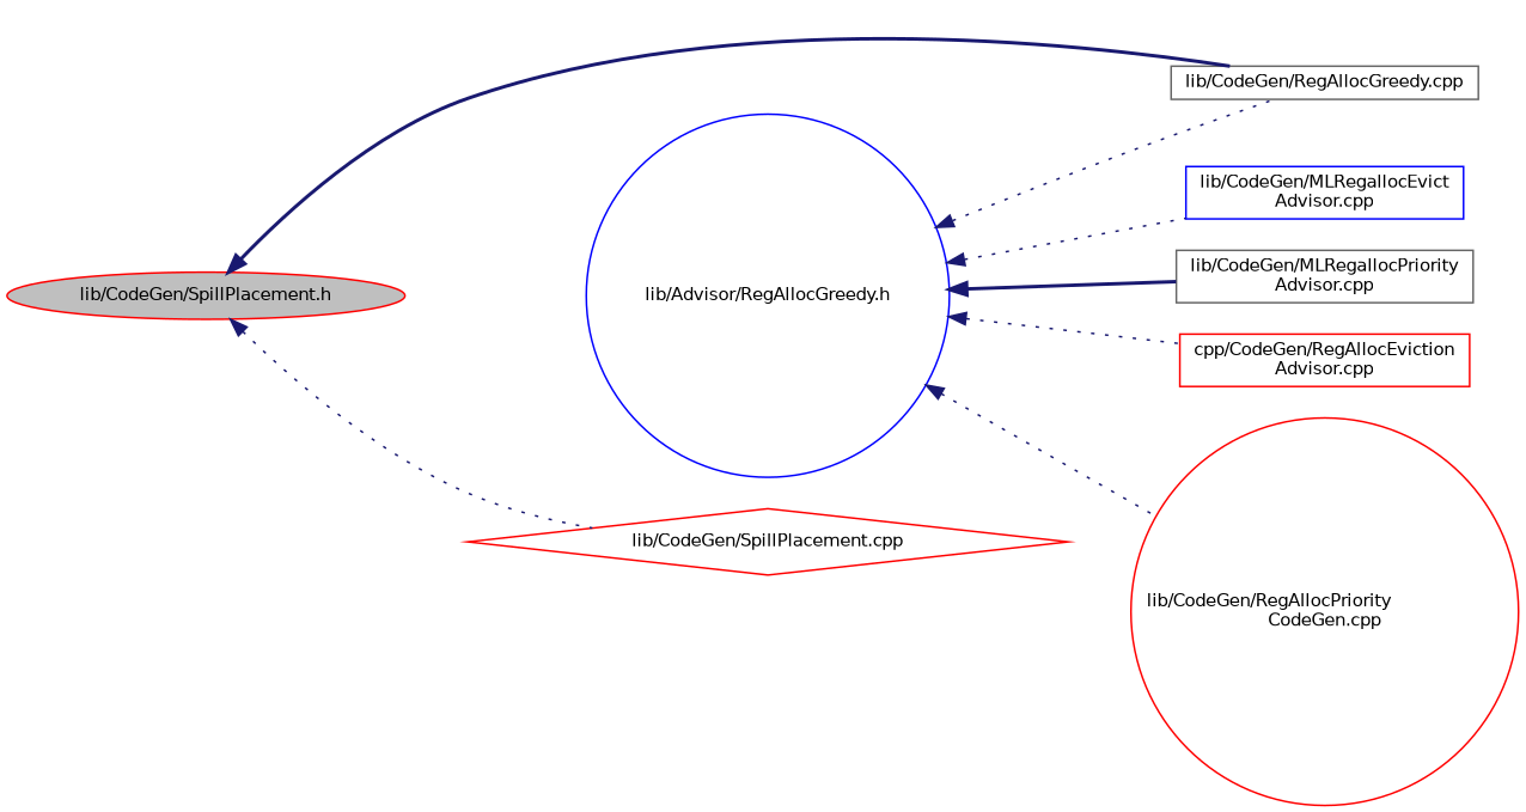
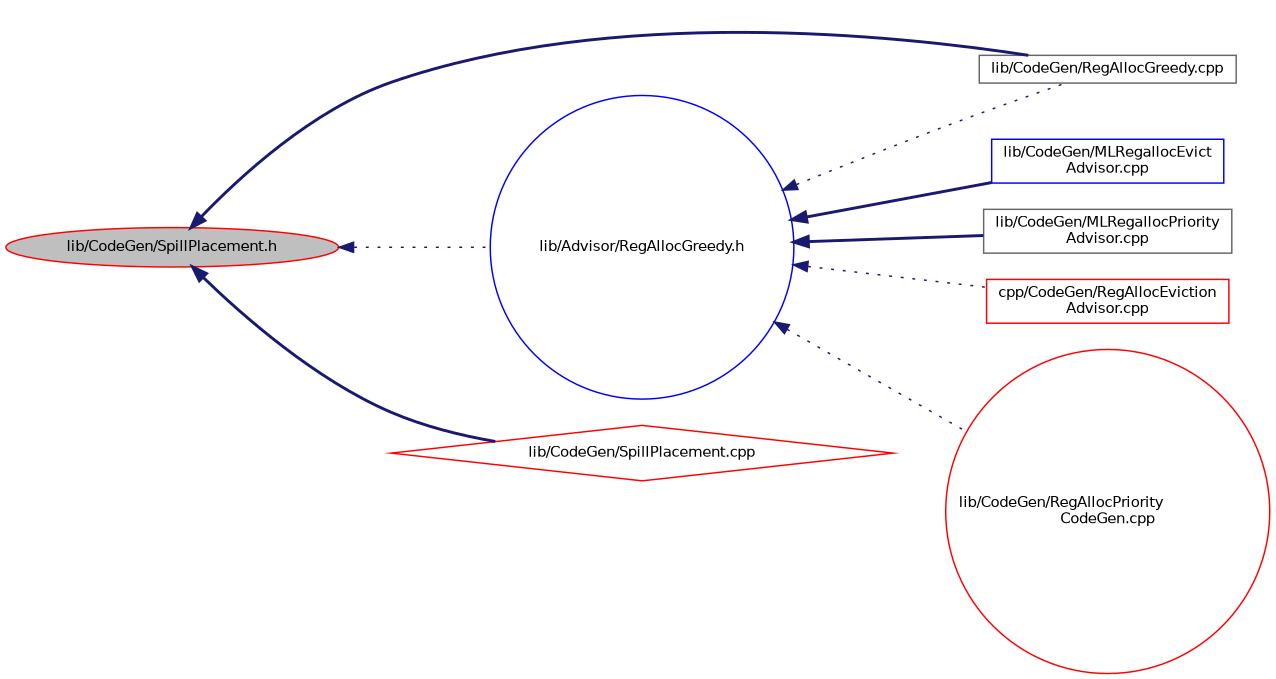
  digraph {
    rankdir=LR
    node [color=red fontname=Helvetica fontsize=10 shape=box]
    edge [color=midnightblue dir=back fontname=Helvetica fontsize=10 labelfontname=Helvetica labelfontsize=10 style=dotted]
    n1 [fillcolor=grey75 fontcolor=black height=0.2 label="lib/CodeGen/SpillPlacement.h" shape=ellipse style=filled width=0.4]
    n2 [color=blue height=0.2 label="lib/Advisor/RegAllocGreedy.h" shape=circle width=0.4]
    n3 [color=gray40 height=0.2 label="lib/CodeGen/RegAllocGreedy.cpp" width=0.4]
    n4 [height=0.2 label="lib/CodeGen/SpillPlacement.cpp" shape=diamond width=0.4]
    n5 [color=blue height=0.2 label="lib/CodeGen/MLRegallocEvict\lAdvisor.cpp" width=0.4]
    n6 [color=gray40 height=0.2 label="lib/CodeGen/MLRegallocPriority\lAdvisor.cpp" width=0.4]
    n7 [height=0.2 label="cpp/CodeGen/RegAllocEviction\lAdvisor.cpp" width=0.4]
    n8 [height=0.2 label="lib/CodeGen/RegAllocPriority\lCodeGen.cpp" shape=circle width=0.4]
+   n1 -> n2
    n1 -> n3 [style=bold]
-   n1 -> n4
+   n1 -> n4 [style=bold]
    n2 -> n3
-   n2 -> n5
+   n2 -> n5 [style=bold]
    n2 -> n6 [style=bold]
    n2 -> n7
    n2 -> n8
  }
